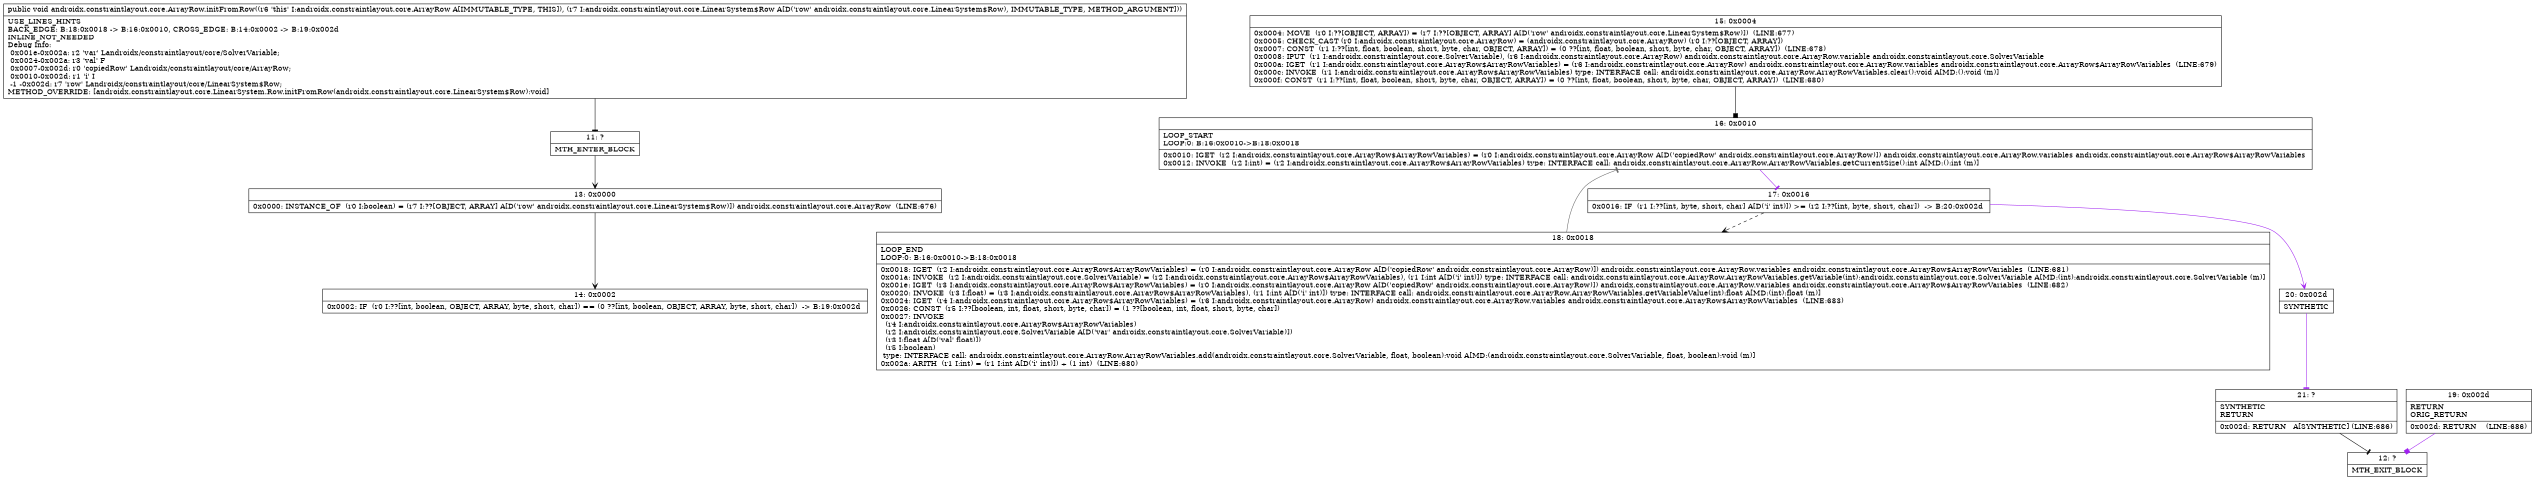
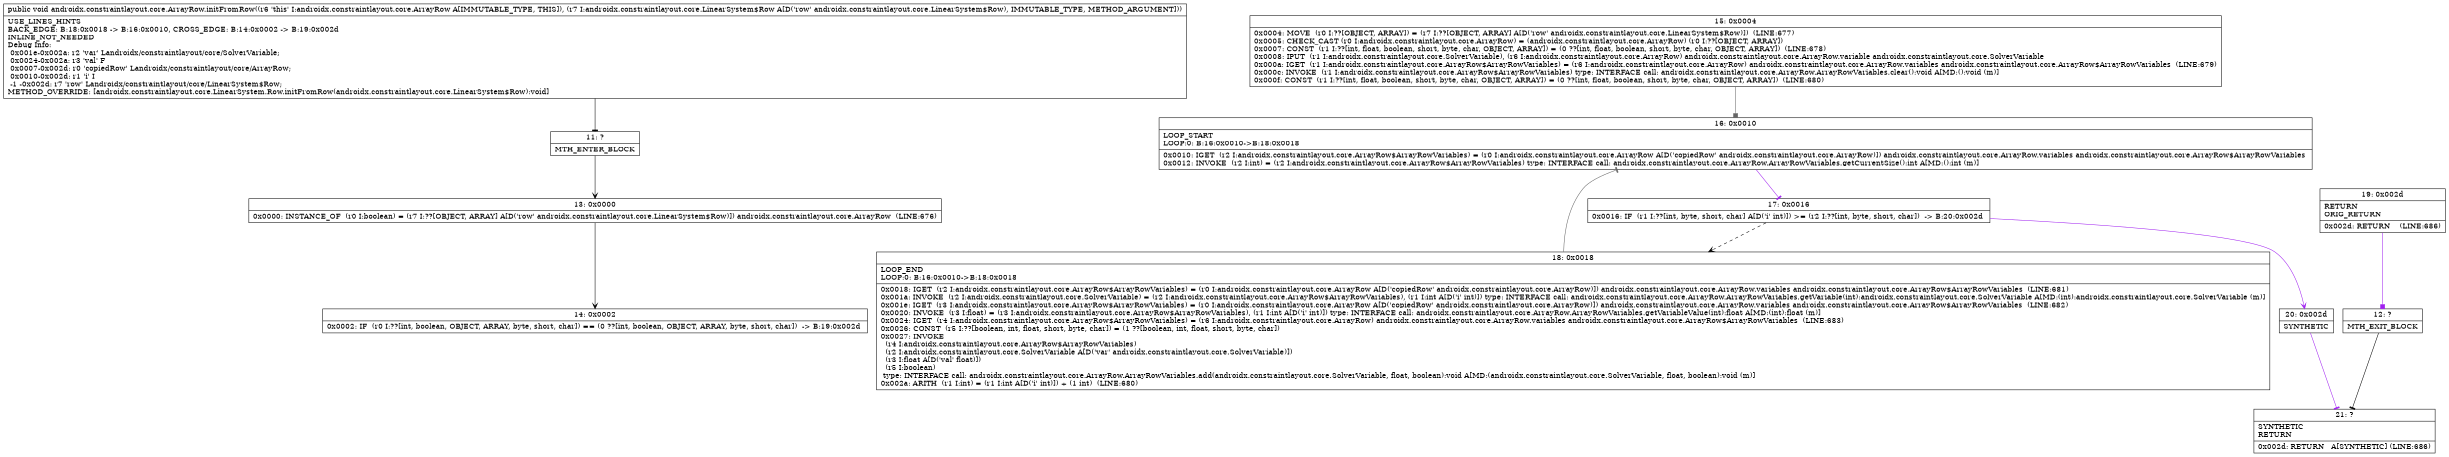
  digraph {
    node [shape=record]
    edge [arrowhead=tee color=black]
    n1 [label="{11\:\ ?|MTH_ENTER_BLOCK\l}"]
    n2 [label="{13\:\ 0x0000|0x0000: INSTANCE_OF  (r0 I:boolean) = (r7 I:??[OBJECT, ARRAY] A[D('row' androidx.constraintlayout.core.LinearSystem$Row)]) androidx.constraintlayout.core.ArrayRow  (LINE:676)\l}"]
    n3 [label="{14\:\ 0x0002|0x0002: IF  (r0 I:??[int, boolean, OBJECT, ARRAY, byte, short, char]) == (0 ??[int, boolean, OBJECT, ARRAY, byte, short, char])  \-\> B:19:0x002d \l}"]
    n4 [label="{15\:\ 0x0004|0x0004: MOVE  (r0 I:??[OBJECT, ARRAY]) = (r7 I:??[OBJECT, ARRAY] A[D('row' androidx.constraintlayout.core.LinearSystem$Row)])  (LINE:677)\l0x0005: CHECK_CAST (r0 I:androidx.constraintlayout.core.ArrayRow) = (androidx.constraintlayout.core.ArrayRow) (r0 I:??[OBJECT, ARRAY]) \l0x0007: CONST  (r1 I:??[int, float, boolean, short, byte, char, OBJECT, ARRAY]) = (0 ??[int, float, boolean, short, byte, char, OBJECT, ARRAY])  (LINE:678)\l0x0008: IPUT  (r1 I:androidx.constraintlayout.core.SolverVariable), (r6 I:androidx.constraintlayout.core.ArrayRow) androidx.constraintlayout.core.ArrayRow.variable androidx.constraintlayout.core.SolverVariable \l0x000a: IGET  (r1 I:androidx.constraintlayout.core.ArrayRow$ArrayRowVariables) = (r6 I:androidx.constraintlayout.core.ArrayRow) androidx.constraintlayout.core.ArrayRow.variables androidx.constraintlayout.core.ArrayRow$ArrayRowVariables  (LINE:679)\l0x000c: INVOKE  (r1 I:androidx.constraintlayout.core.ArrayRow$ArrayRowVariables) type: INTERFACE call: androidx.constraintlayout.core.ArrayRow.ArrayRowVariables.clear():void A[MD:():void (m)]\l0x000f: CONST  (r1 I:??[int, float, boolean, short, byte, char, OBJECT, ARRAY]) = (0 ??[int, float, boolean, short, byte, char, OBJECT, ARRAY])  (LINE:680)\l}"]
    n5 [label="{16\:\ 0x0010|LOOP_START\lLOOP:0: B:16:0x0010\-\>B:18:0x0018\l|0x0010: IGET  (r2 I:androidx.constraintlayout.core.ArrayRow$ArrayRowVariables) = (r0 I:androidx.constraintlayout.core.ArrayRow A[D('copiedRow' androidx.constraintlayout.core.ArrayRow)]) androidx.constraintlayout.core.ArrayRow.variables androidx.constraintlayout.core.ArrayRow$ArrayRowVariables \l0x0012: INVOKE  (r2 I:int) = (r2 I:androidx.constraintlayout.core.ArrayRow$ArrayRowVariables) type: INTERFACE call: androidx.constraintlayout.core.ArrayRow.ArrayRowVariables.getCurrentSize():int A[MD:():int (m)]\l}"]
    n6 [label="{19\:\ 0x002d|RETURN\lORIG_RETURN\l|0x002d: RETURN    (LINE:686)\l}"]
    n7 [label="{12\:\ ?|MTH_EXIT_BLOCK\l}"]
    n8 [label="{17\:\ 0x0016|0x0016: IF  (r1 I:??[int, byte, short, char] A[D('i' int)]) \>= (r2 I:??[int, byte, short, char])  \-\> B:20:0x002d \l}"]
    n9 [label="{18\:\ 0x0018|LOOP_END\lLOOP:0: B:16:0x0010\-\>B:18:0x0018\l|0x0018: IGET  (r2 I:androidx.constraintlayout.core.ArrayRow$ArrayRowVariables) = (r0 I:androidx.constraintlayout.core.ArrayRow A[D('copiedRow' androidx.constraintlayout.core.ArrayRow)]) androidx.constraintlayout.core.ArrayRow.variables androidx.constraintlayout.core.ArrayRow$ArrayRowVariables  (LINE:681)\l0x001a: INVOKE  (r2 I:androidx.constraintlayout.core.SolverVariable) = (r2 I:androidx.constraintlayout.core.ArrayRow$ArrayRowVariables), (r1 I:int A[D('i' int)]) type: INTERFACE call: androidx.constraintlayout.core.ArrayRow.ArrayRowVariables.getVariable(int):androidx.constraintlayout.core.SolverVariable A[MD:(int):androidx.constraintlayout.core.SolverVariable (m)]\l0x001e: IGET  (r3 I:androidx.constraintlayout.core.ArrayRow$ArrayRowVariables) = (r0 I:androidx.constraintlayout.core.ArrayRow A[D('copiedRow' androidx.constraintlayout.core.ArrayRow)]) androidx.constraintlayout.core.ArrayRow.variables androidx.constraintlayout.core.ArrayRow$ArrayRowVariables  (LINE:682)\l0x0020: INVOKE  (r3 I:float) = (r3 I:androidx.constraintlayout.core.ArrayRow$ArrayRowVariables), (r1 I:int A[D('i' int)]) type: INTERFACE call: androidx.constraintlayout.core.ArrayRow.ArrayRowVariables.getVariableValue(int):float A[MD:(int):float (m)]\l0x0024: IGET  (r4 I:androidx.constraintlayout.core.ArrayRow$ArrayRowVariables) = (r6 I:androidx.constraintlayout.core.ArrayRow) androidx.constraintlayout.core.ArrayRow.variables androidx.constraintlayout.core.ArrayRow$ArrayRowVariables  (LINE:683)\l0x0026: CONST  (r5 I:??[boolean, int, float, short, byte, char]) = (1 ??[boolean, int, float, short, byte, char]) \l0x0027: INVOKE  \l  (r4 I:androidx.constraintlayout.core.ArrayRow$ArrayRowVariables)\l  (r2 I:androidx.constraintlayout.core.SolverVariable A[D('var' androidx.constraintlayout.core.SolverVariable)])\l  (r3 I:float A[D('val' float)])\l  (r5 I:boolean)\l type: INTERFACE call: androidx.constraintlayout.core.ArrayRow.ArrayRowVariables.add(androidx.constraintlayout.core.SolverVariable, float, boolean):void A[MD:(androidx.constraintlayout.core.SolverVariable, float, boolean):void (m)]\l0x002a: ARITH  (r1 I:int) = (r1 I:int A[D('i' int)]) + (1 int)  (LINE:680)\l}"]
    n10 [label="{20\:\ 0x002d|SYNTHETIC\l}"]
    n11 [label="{21\:\ ?|SYNTHETIC\lRETURN\l|0x002d: RETURN   A[SYNTHETIC] (LINE:686)\l}"]
    n12 [label="{public void androidx.constraintlayout.core.ArrayRow.initFromRow((r6 'this' I:androidx.constraintlayout.core.ArrayRow A[IMMUTABLE_TYPE, THIS]), (r7 I:androidx.constraintlayout.core.LinearSystem$Row A[D('row' androidx.constraintlayout.core.LinearSystem$Row), IMMUTABLE_TYPE, METHOD_ARGUMENT]))  | USE_LINES_HINTS\lBACK_EDGE: B:18:0x0018 \-\> B:16:0x0010, CROSS_EDGE: B:14:0x0002 \-\> B:19:0x002d\lINLINE_NOT_NEEDED\lDebug Info:\l  0x001e\-0x002a: r2 'var' Landroidx\/constraintlayout\/core\/SolverVariable;\l  0x0024\-0x002a: r3 'val' F\l  0x0007\-0x002d: r0 'copiedRow' Landroidx\/constraintlayout\/core\/ArrayRow;\l  0x0010\-0x002d: r1 'i' I\l  \-1 \-0x002d: r7 'row' Landroidx\/constraintlayout\/core\/LinearSystem$Row;\lMETHOD_OVERRIDE: [androidx.constraintlayout.core.LinearSystem.Row.initFromRow(androidx.constraintlayout.core.LinearSystem$Row):void]\l}"]
    n1 -> n2 [arrowhead=vee]
    n2 -> n3 [arrowhead=vee]
-   n4 -> n5 [arrowhead=box]
+   n4 -> n5 [arrowhead=box color=gray40]
    n5 -> n8 [color=purple]
    n6 -> n7 [arrowhead=box color=purple]
    n8 -> n9 [arrowhead=vee style=dashed]
    n8 -> n10 [arrowhead=vee color=purple]
    n9 -> n5 [color=gray40]
    n10 -> n11 [color=purple]
-   n11 -> n7
+   n7 -> n11
    n12 -> n1
  }
